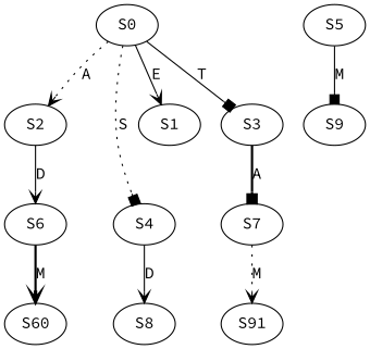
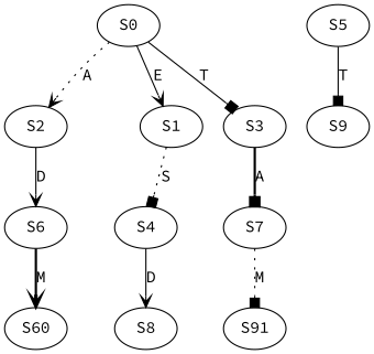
  strict digraph {
    fontname="Source Code Pro"
    node [fontname="Source Code Pro"]
    edge [arrowhead=vee fontname="Source Code Pro" style=solid]
    S0
    S1
    S2
    S3
    S4
    S6
    S7
    S8
    S5
    S9
    n11 [label=S60]
    n12 [label=S91]
    S0 -> S1 [label=E]
    S0 -> S2 [label=A style=dotted]
    S0 -> S3 [arrowhead=box label=T]
-   S0 -> S4 [arrowhead=box label=S style=dotted]
+   S1 -> S4 [arrowhead=box label=S style=dotted]
    S2 -> S6 [label=D]
    S3 -> S7 [arrowhead=box label=A style=bold]
    S4 -> S8 [label=D]
    S6 -> n11 [label=M style=bold]
-   S7 -> n12 [label=M style=dotted]
-   S5 -> S9 [arrowhead=box label=M]
+   S7 -> n12 [arrowhead=box label=M style=dotted]
+   S5 -> S9 [arrowhead=box label=T]
  }
